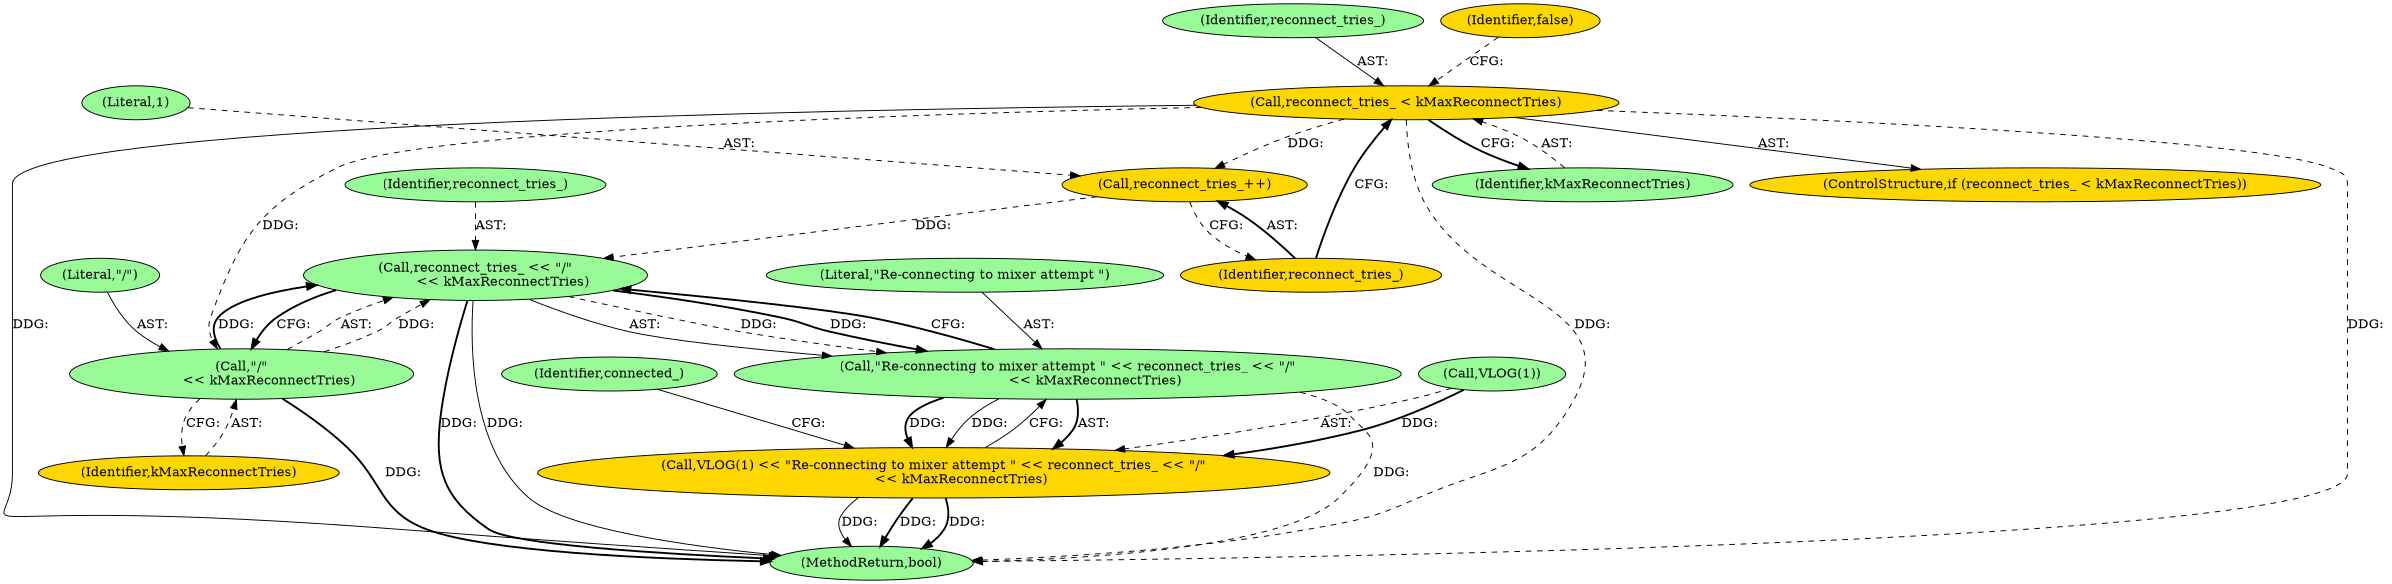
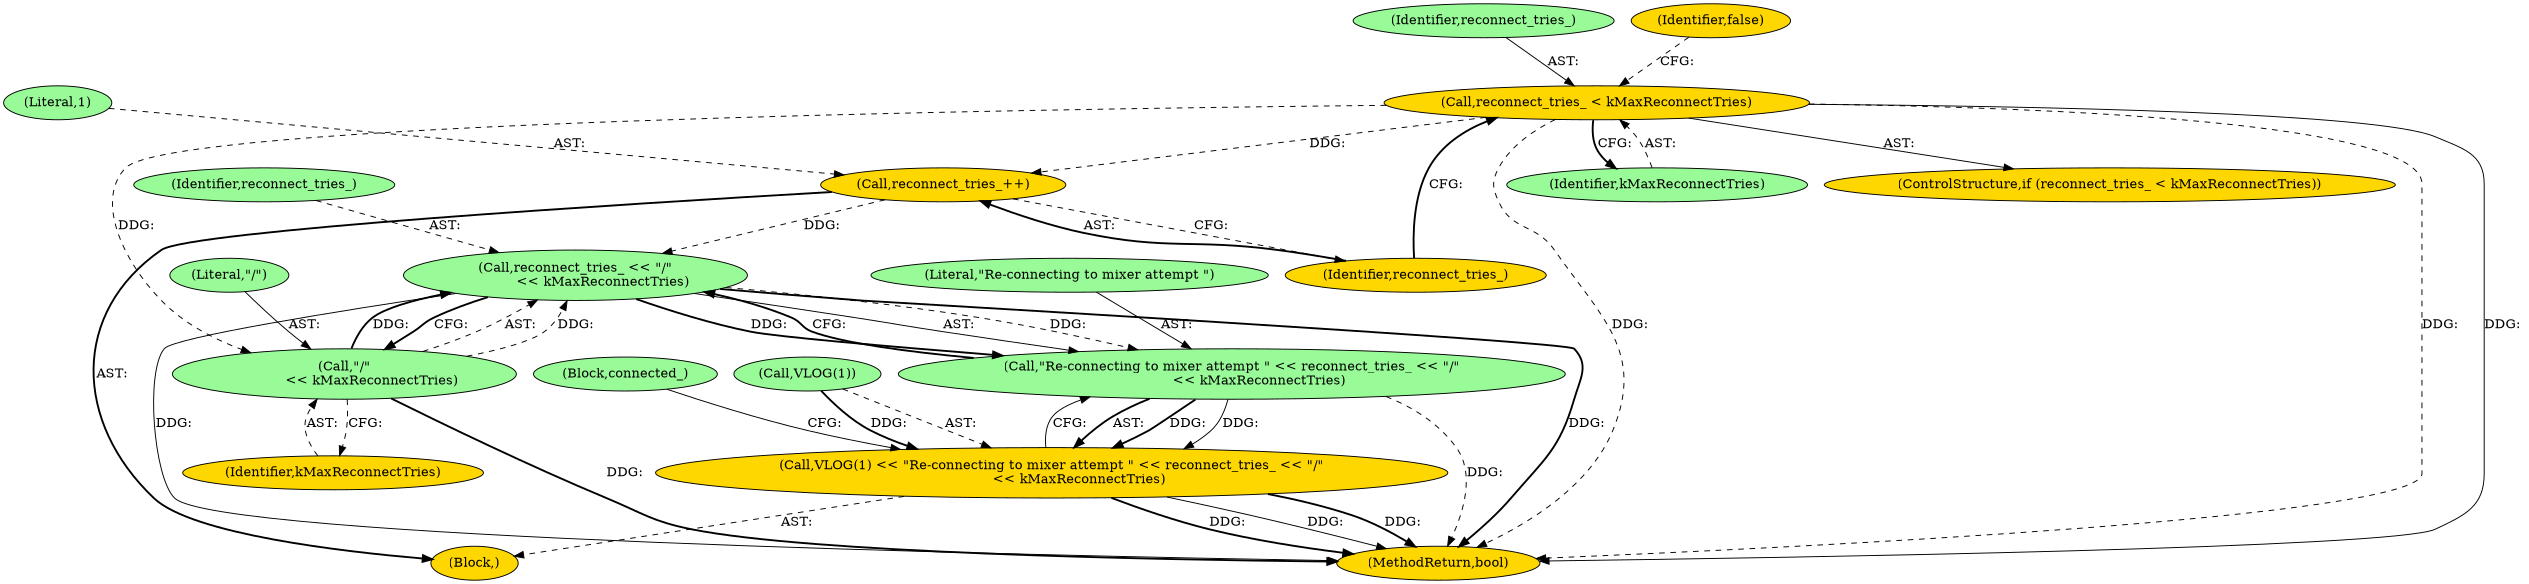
  digraph {
    node [fillcolor=palegreen style=filled]
    edge [style=dashed]
    n1 [fillcolor=gold label="(Call,reconnect_tries_ < kMaxReconnectTries)"]
    n2 [fillcolor=gold label="(Call,reconnect_tries_++)"]
    n3 [label="(Call,\"/\"\n             << kMaxReconnectTries)"]
-   n4 [label="(MethodReturn,bool)"]
+   n4 [fillcolor=gold label="(MethodReturn,bool)"]
    n5 [label="(Identifier,kMaxReconnectTries)"]
    n6 [fillcolor=gold label="(ControlStructure,if (reconnect_tries_ < kMaxReconnectTries))"]
    n7 [label="(Call,reconnect_tries_ << \"/\"\n             << kMaxReconnectTries)"]
    n8 [fillcolor=gold label="(Identifier,reconnect_tries_)"]
+   n9 [fillcolor=gold label="(Block,)"]
    n10 [fillcolor=gold label="(Identifier,kMaxReconnectTries)"]
    n11 [label="(Call,\"Re-connecting to mixer attempt \" << reconnect_tries_ << \"/\"\n             << kMaxReconnectTries)"]
    n12 [fillcolor=gold label="(Call,VLOG(1) << \"Re-connecting to mixer attempt \" << reconnect_tries_ << \"/\"\n             << kMaxReconnectTries)"]
    n13 [label="(Identifier,reconnect_tries_)"]
    n14 [fillcolor=gold label="(Identifier,false)"]
    n15 [label="(Literal,1)"]
    n16 [label="(Identifier,reconnect_tries_)"]
    n17 [label="(Literal,\"Re-connecting to mixer attempt \")"]
    n18 [label="(Call,VLOG(1))"]
    n19 [label="(Literal,\"/\")"]
-   n20 [label="(Identifier,connected_)"]
+   n20 [label="(Block,connected_)"]
    n1 -> n2 [label="DDG: "]
    n1 -> n3 [label="DDG: "]
    n1 -> n4 [label="DDG: " style=solid]
    n1 -> n4 [label="DDG: "]
    n1 -> n4 [label="DDG: "]
    n1 -> n5 [label="CFG: " style=bold]
    n1 -> n6 [label="AST: " style=solid]
    n2 -> n7 [label="DDG: "]
    n2 -> n8 [label="CFG: "]
+   n2 -> n9 [label="AST: " style=bold]
    n3 -> n4 [label="DDG: " style=bold]
    n3 -> n7 [label="AST: "]
    n3 -> n7 [label="DDG: "]
    n3 -> n7 [label="DDG: " style=bold]
    n3 -> n10 [label="CFG: "]
    n5 -> n1 [label="AST: "]
    n7 -> n3 [label="CFG: " style=bold]
    n7 -> n4 [label="DDG: " style=bold]
    n7 -> n4 [label="DDG: " style=solid]
    n7 -> n11 [label="AST: " style=solid]
    n7 -> n11 [label="DDG: "]
    n7 -> n11 [label="DDG: " style=bold]
    n8 -> n1 [label="CFG: " style=bold]
    n8 -> n2 [label="AST: " style=bold]
    n10 -> n3 [label="AST: "]
    n11 -> n4 [label="DDG: "]
    n11 -> n7 [label="CFG: " style=bold]
    n11 -> n12 [label="AST: " style=bold]
    n11 -> n12 [label="DDG: " style=bold]
    n11 -> n12 [label="DDG: " style=solid]
    n12 -> n4 [label="DDG: " style=bold]
    n12 -> n4 [label="DDG: " style=solid]
    n12 -> n4 [label="DDG: " style=bold]
+   n12 -> n9 [label="AST: "]
    n12 -> n11 [label="CFG: " style=solid]
    n13 -> n1 [label="AST: " style=solid]
    n14 -> n1 [label="CFG: "]
    n15 -> n2 [label="AST: "]
    n16 -> n7 [label="AST: "]
    n17 -> n11 [label="AST: " style=solid]
    n18 -> n12 [label="AST: "]
    n18 -> n12 [label="DDG: " style=bold]
    n19 -> n3 [label="AST: " style=solid]
    n20 -> n12 [label="CFG: " style=solid]
  }
